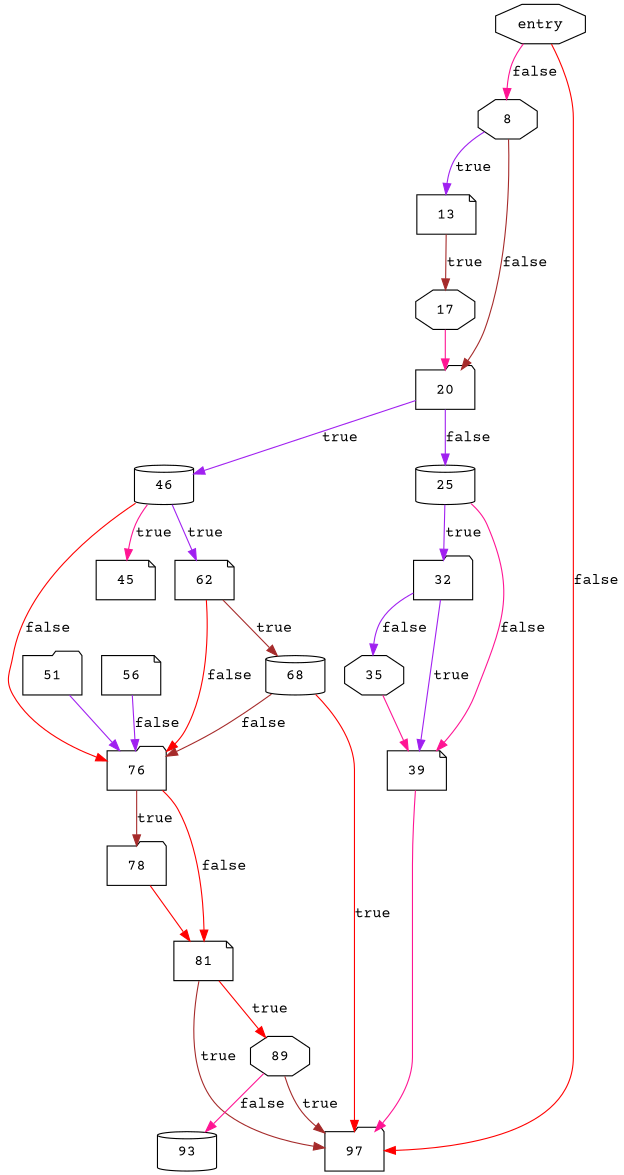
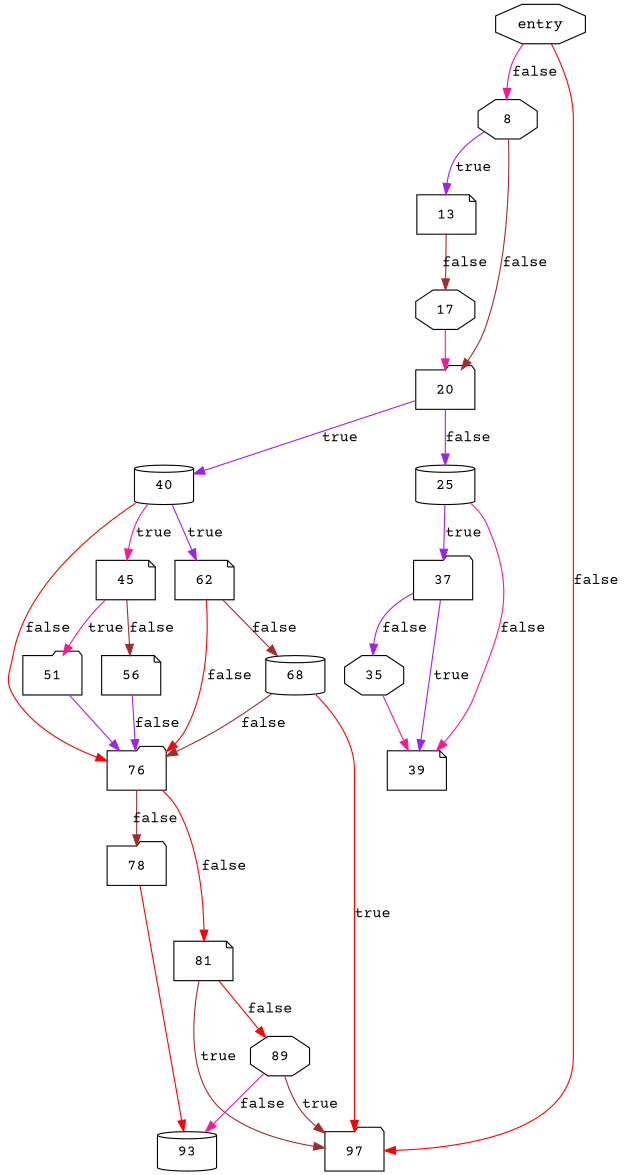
  digraph {
    fontname="Courier Prime"
    node [fontname="Courier Prime" shape=folder]
    edge [color=purple fontname="Courier Prime"]
    n1 [label=entry shape=octagon]
    8 [shape=octagon]
    97
    13 [shape=note]
    20
    17 [shape=octagon]
    25 [shape=cylinder]
-   40 [shape=cylinder label=46]
-   32
+   40 [shape=cylinder]
+   32 [label=37]
    39 [shape=note]
    45 [shape=note]
    76
    62 [shape=note]
    35 [shape=octagon]
    51
    56 [shape=note]
    78
    81 [shape=note]
    68 [shape=cylinder]
    89 [shape=octagon]
    93 [shape=cylinder]
    n1 -> 8 [color=deeppink label=false]
    n1 -> 97 [color=red label=false]
    8 -> 13 [label=true]
    8 -> 20 [color=brown label=false]
-   13 -> 17 [color=brown label=true]
+   13 -> 17 [color=brown label=false]
    20 -> 25 [label=false]
    20 -> 40 [label=true]
    17 -> 20 [color=deeppink]
    25 -> 32 [label=true]
    25 -> 39 [color=deeppink label=false]
    40 -> 45 [color=deeppink label=true]
    40 -> 76 [color=red label=false]
    40 -> 62 [label=true]
    32 -> 39 [label=true]
    32 -> 35 [label=false]
-   39 -> 97 [color=deeppink]
-   76 -> 78 [color=brown label=true]
+   45 -> 51 [color=deeppink label=true]
+   45 -> 56 [color=brown label=false]
+   76 -> 78 [color=brown label=false]
    76 -> 81 [color=red label=false]
    62 -> 76 [color=red label=false]
-   62 -> 68 [color=brown label=true]
+   62 -> 68 [color=brown label=false]
    35 -> 39 [color=deeppink]
    51 -> 76
    56 -> 76 [label=false]
-   78 -> 81 [color=red]
+   78 -> 93 [color=red]
    81 -> 97 [color=brown label=true]
-   81 -> 89 [color=red label=true]
+   81 -> 89 [color=red label=false]
    68 -> 97 [color=red label=true]
    68 -> 76 [color=brown label=false]
    89 -> 97 [color=brown label=true]
    89 -> 93 [color=deeppink label=false]
  }
